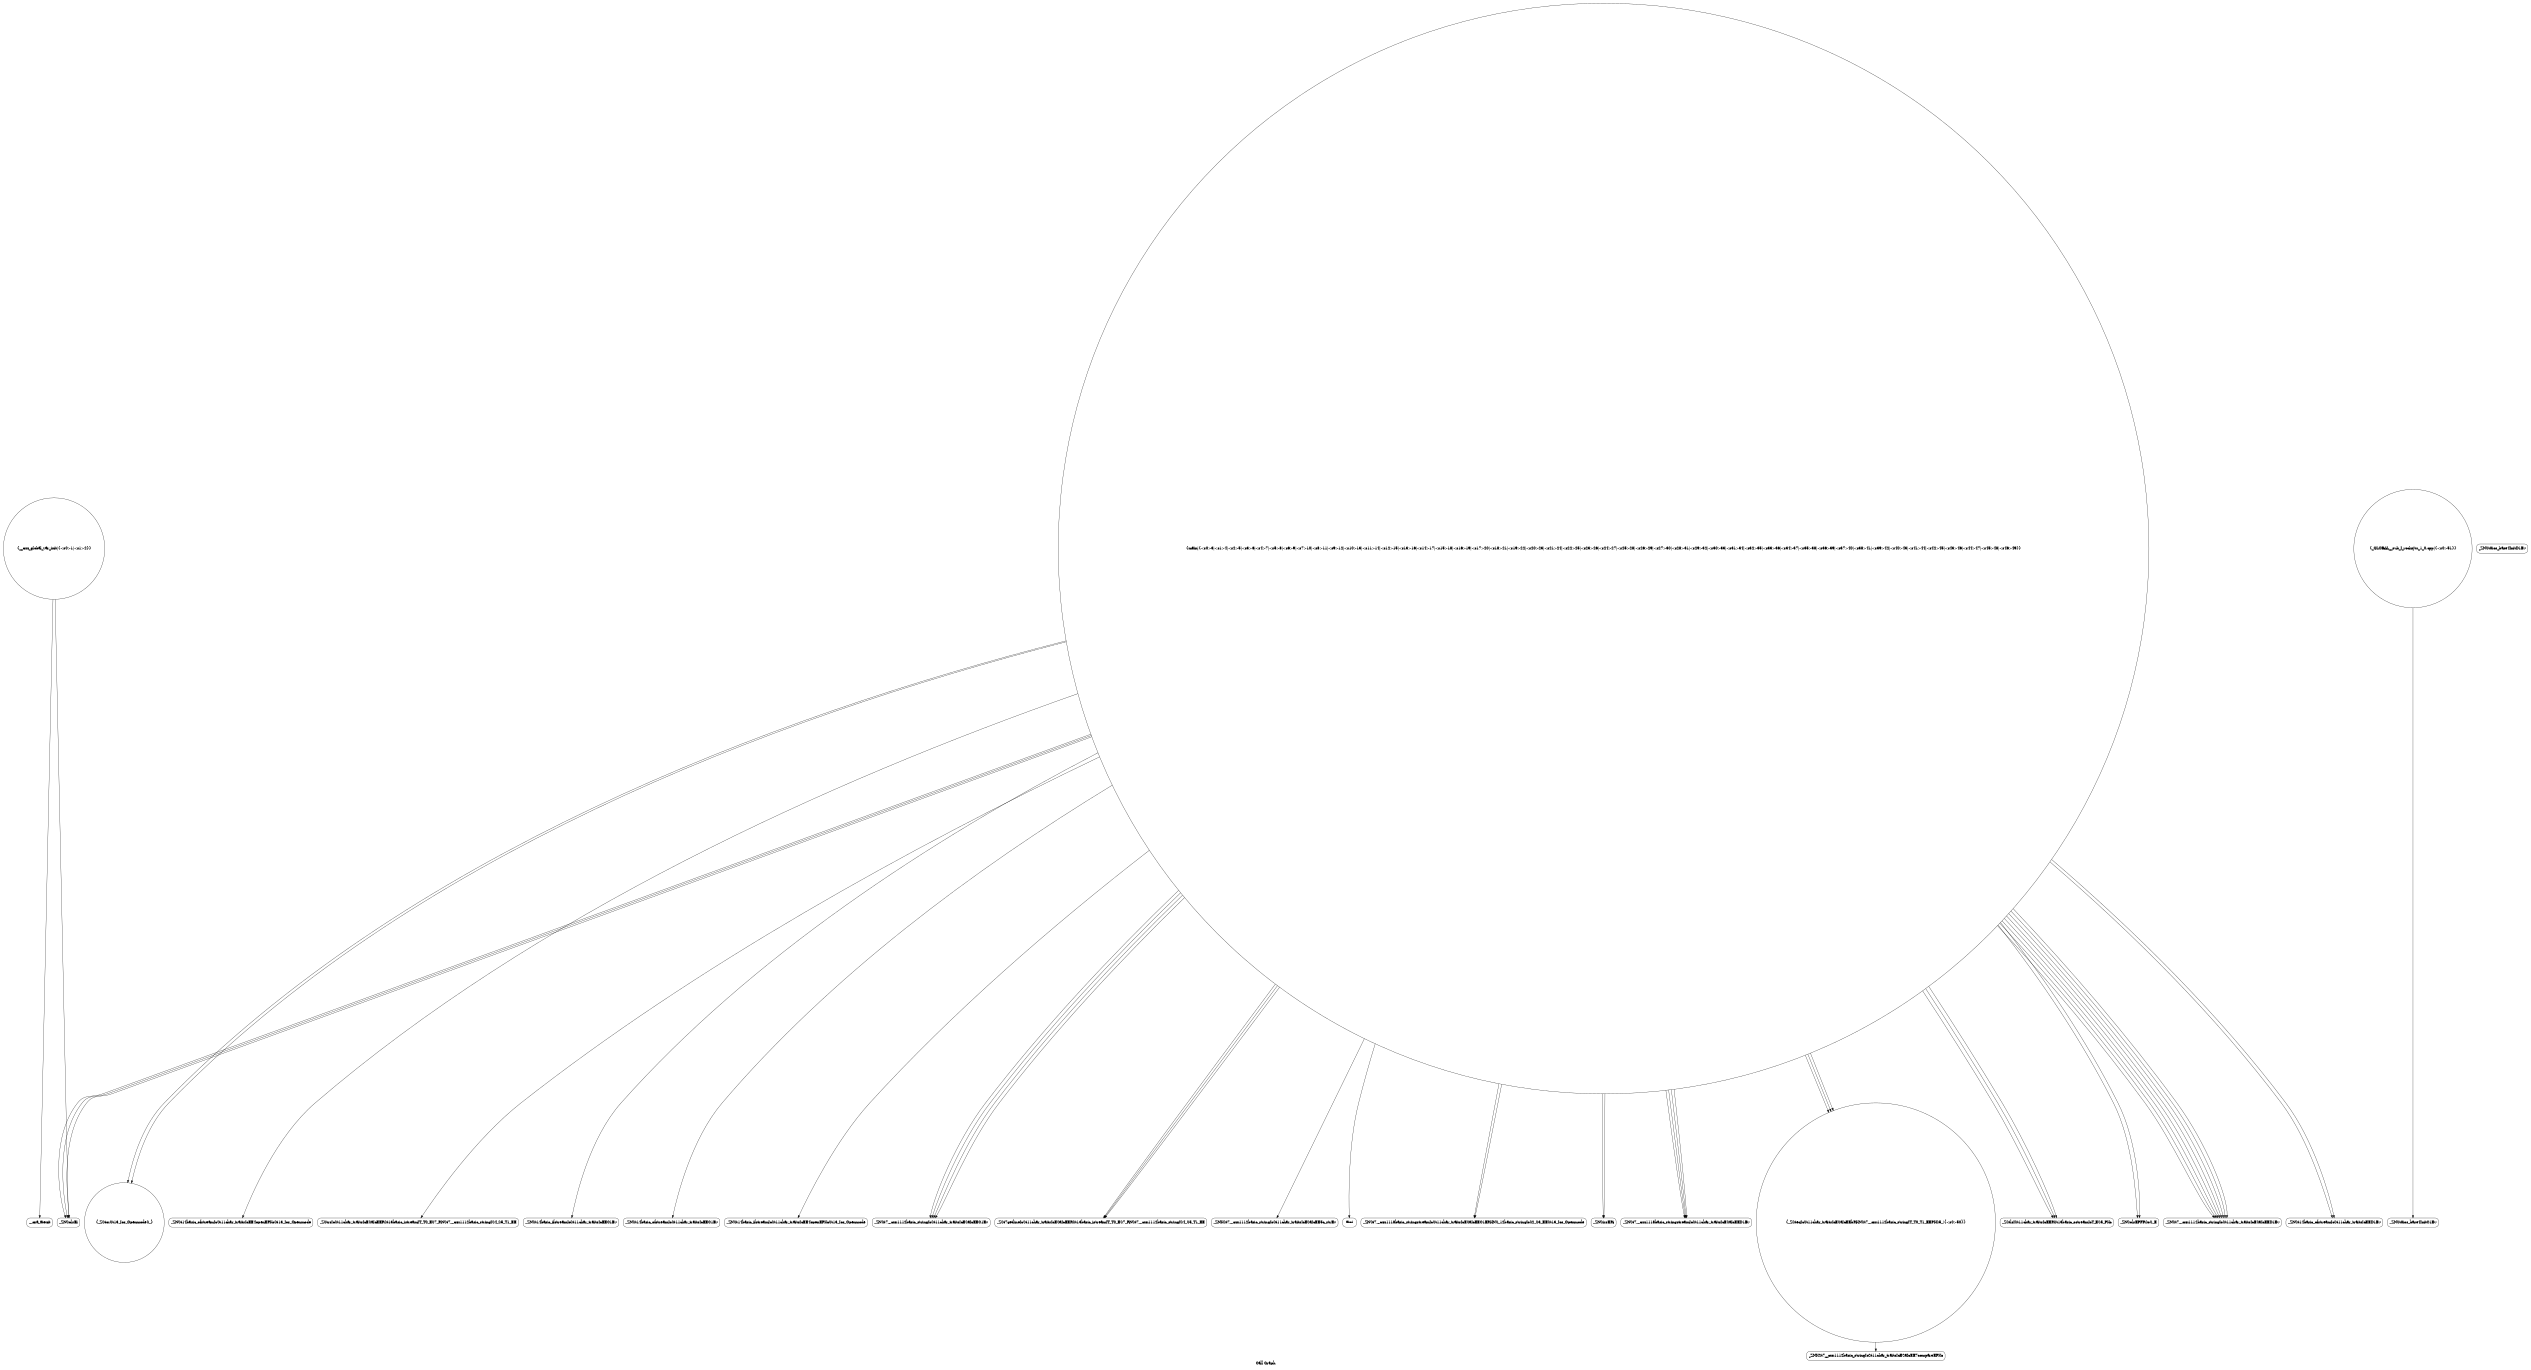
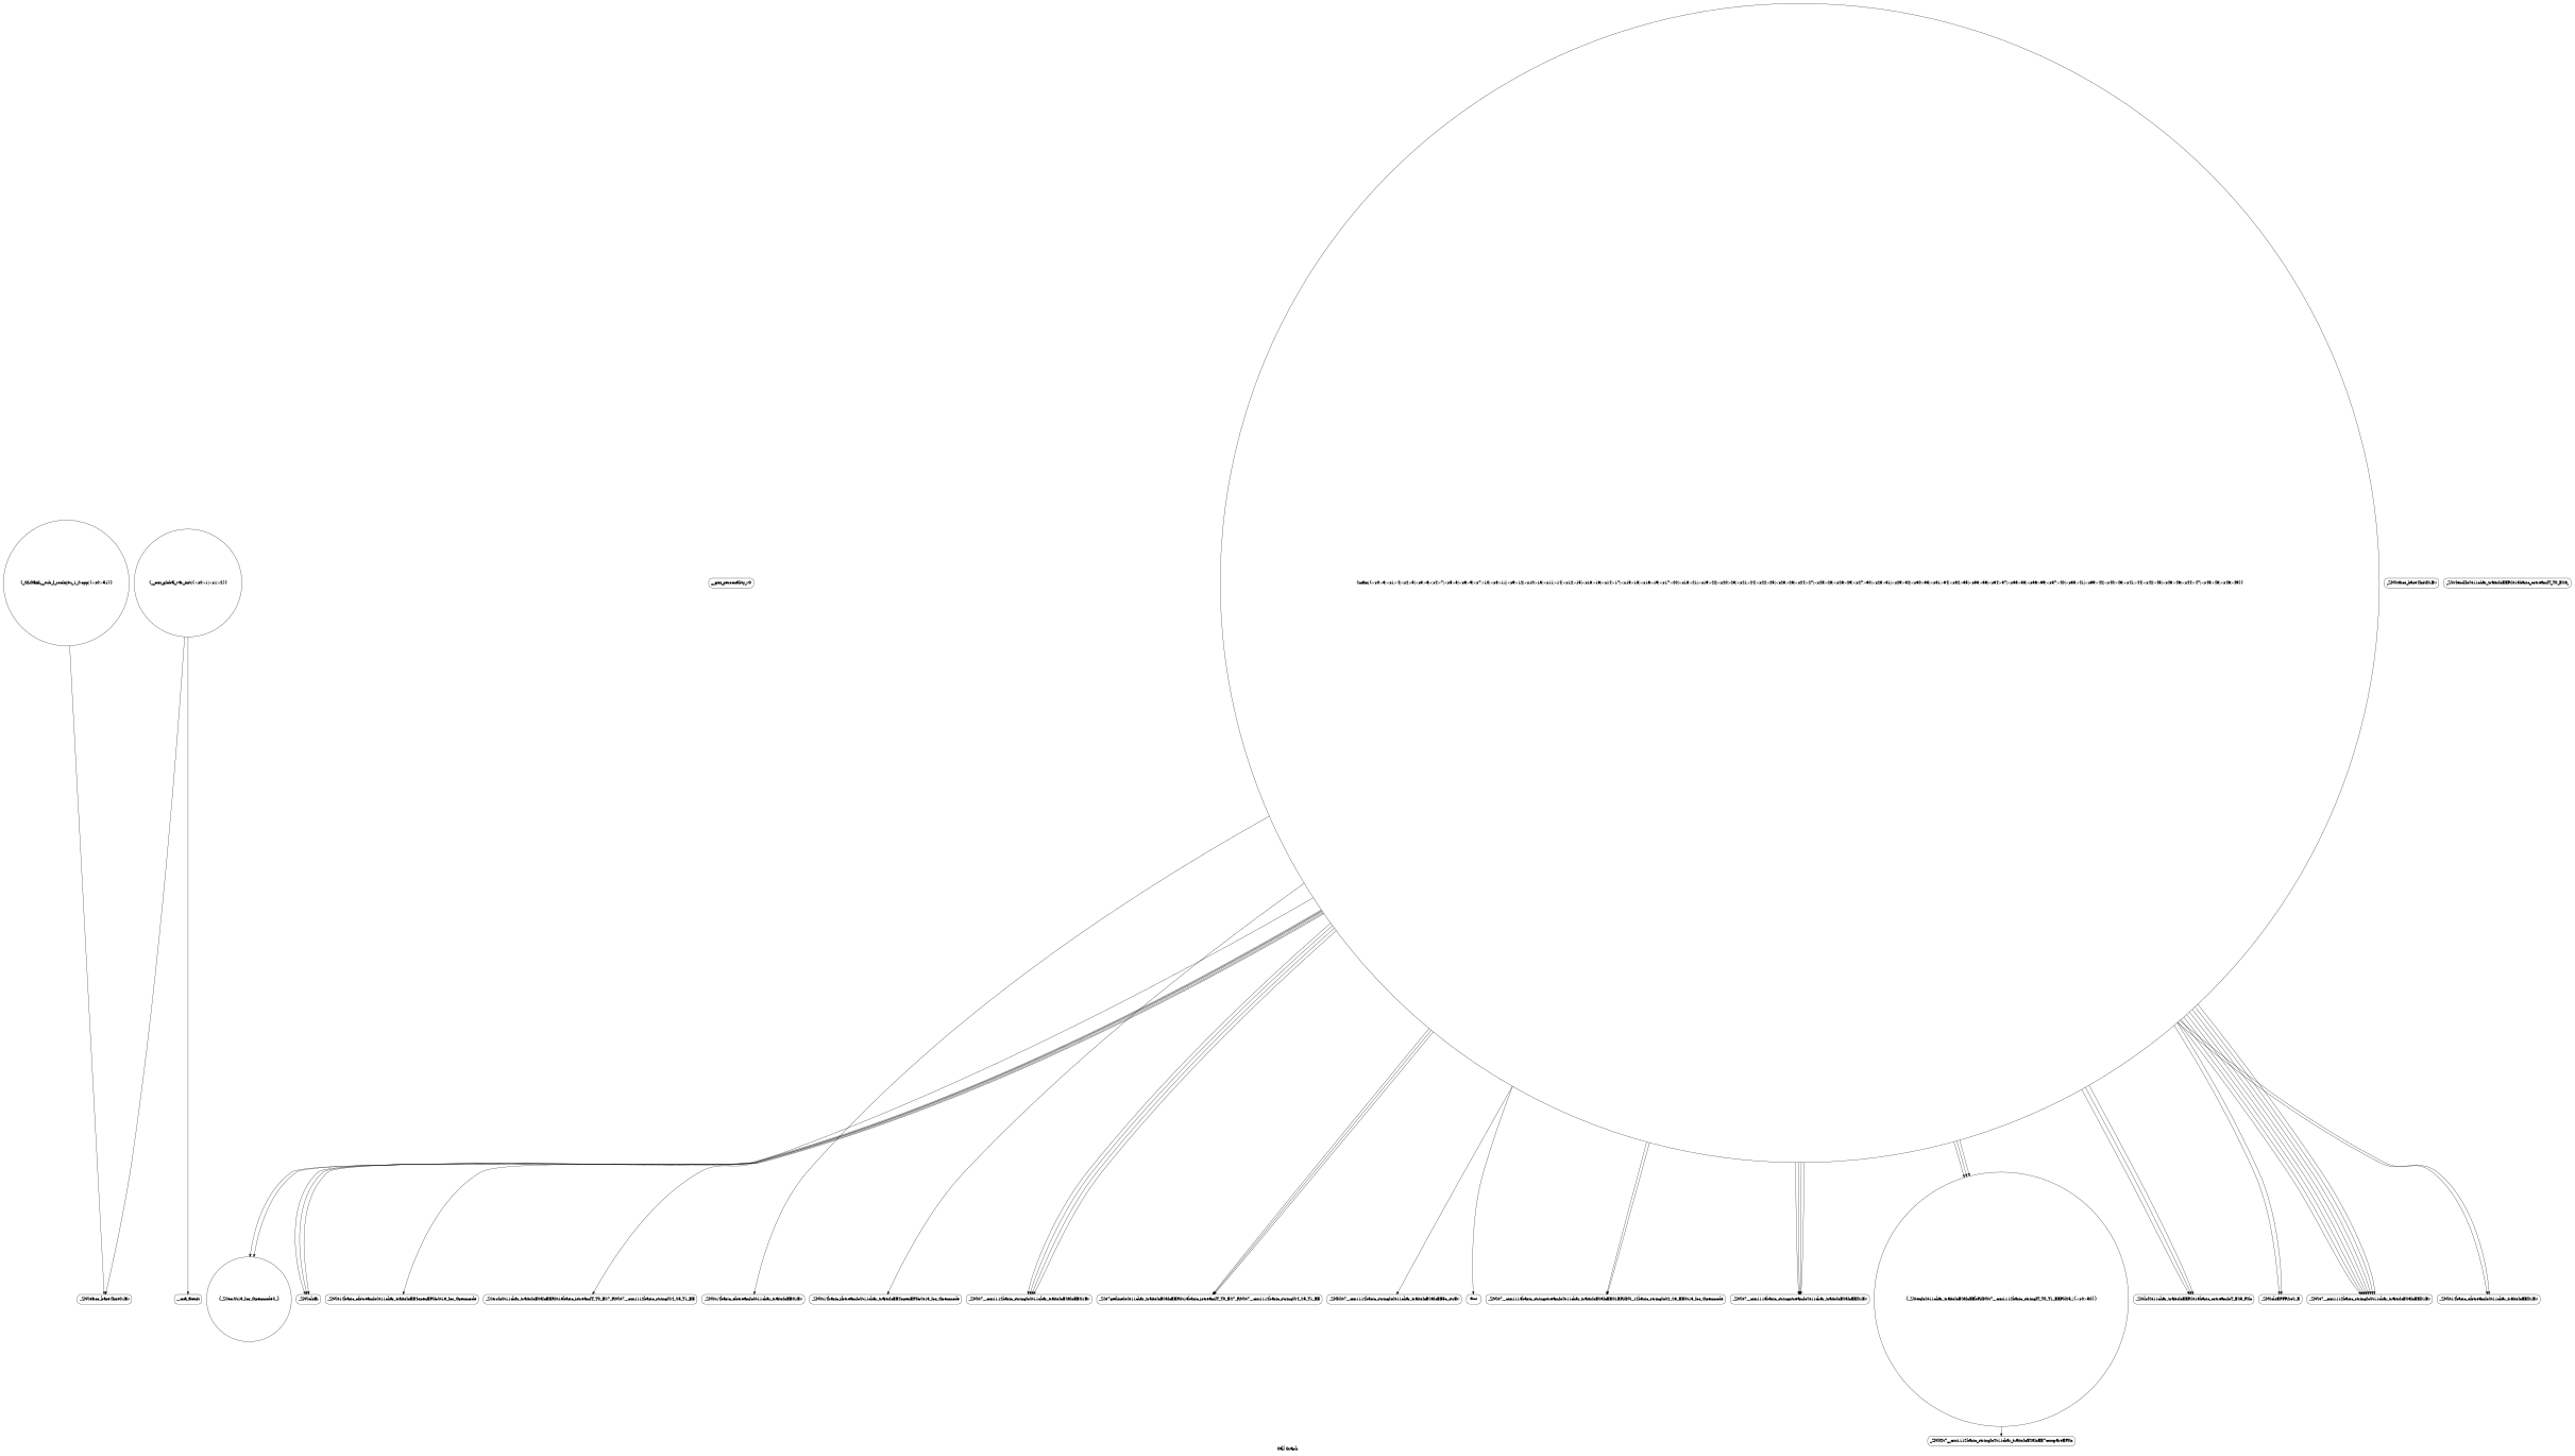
  digraph {
    label="Call Graph"
    node [shape=Mrecord]
    edge [color=black tailport=s0]
    n1 [label="{__cxx_global_var_init|{<s0>1|<s1>2}}" shape=circle]
    n2 [label="{_ZNSt8ios_base4InitC1Ev}"]
    n3 [label="{__cxa_atexit}"]
+   n4 [label="{__gxx_personality_v0}"]
    n5 [label="{_ZStorSt13_Ios_OpenmodeS_}" shape=circle]
    n6 [label="{_ZNSolsEi}"]
    n7 [label="{_ZNSt8ios_base4InitD1Ev}"]
    n8 [label="{_GLOBAL__sub_I_rocksjtu_1_0.cpp|{<s0>51}}" shape=circle]
    n9 [label="{_ZNSt14basic_ofstreamIcSt11char_traitsIcEE4openEPKcSt13_Ios_Openmode}"]
    n10 [label="{_ZStrsIcSt11char_traitsIcESaIcEERSt13basic_istreamIT_T0_ES7_RNSt7__cxx1112basic_stringIS4_S5_T1_EE}"]
+   n11 [label="{_ZSt4endlIcSt11char_traitsIcEERSt13basic_ostreamIT_T0_ES6_}"]
    n12 [label="{main|{<s0>3|<s1>4|<s2>5|<s3>6|<s4>7|<s5>8|<s6>9|<s7>10|<s8>11|<s9>12|<s10>13|<s11>14|<s12>15|<s13>16|<s14>17|<s15>18|<s16>19|<s17>20|<s18>21|<s19>22|<s20>23|<s21>24|<s22>25|<s23>26|<s24>27|<s25>28|<s26>29|<s27>30|<s28>31|<s29>32|<s30>33|<s31>34|<s32>35|<s33>36|<s34>37|<s35>38|<s36>39|<s37>40|<s38>41|<s39>42|<s40>43|<s41>44|<s42>45|<s43>46|<s44>47|<s45>48|<s46>49}}" shape=circle]
-   n13 [label="{_ZNSt14basic_ifstreamIcSt11char_traitsIcEEC1Ev}"]
    n14 [label="{_ZNSt14basic_ofstreamIcSt11char_traitsIcEEC1Ev}"]
    n15 [label="{_ZNSt14basic_ifstreamIcSt11char_traitsIcEE4openEPKcSt13_Ios_Openmode}"]
    n16 [label="{_ZNSt7__cxx1112basic_stringIcSt11char_traitsIcESaIcEEC1Ev}"]
    n17 [label="{_ZSt7getlineIcSt11char_traitsIcESaIcEERSt13basic_istreamIT_T0_ES7_RNSt7__cxx1112basic_stringIS4_S5_T1_EE}"]
    n18 [label="{_ZNKSt7__cxx1112basic_stringIcSt11char_traitsIcESaIcEE5c_strEv}"]
    n19 [label="{atoi}"]
    n20 [label="{_ZNSt7__cxx1118basic_stringstreamIcSt11char_traitsIcESaIcEEC1ERKNS_12basic_stringIcS2_S3_EESt13_Ios_Openmode}"]
-   n21 [label="{_ZNSirsERi}"]
    n22 [label="{_ZNSt7__cxx1118basic_stringstreamIcSt11char_traitsIcESaIcEED1Ev}"]
    n23 [label="{_ZSteqIcSt11char_traitsIcESaIcEEbRKNSt7__cxx1112basic_stringIT_T0_T1_EEPKS5_|{<s0>50}}" shape=circle]
    n24 [label="{_ZStlsISt11char_traitsIcEERSt13basic_ostreamIcT_ES5_PKc}"]
    n25 [label="{_ZNSolsEPFRSoS_E}"]
    n26 [label="{_ZNSt7__cxx1112basic_stringIcSt11char_traitsIcESaIcEED1Ev}"]
    n27 [label="{_ZNSt14basic_ofstreamIcSt11char_traitsIcEED1Ev}"]
    n28 [label="{_ZNKSt7__cxx1112basic_stringIcSt11char_traitsIcESaIcEE7compareEPKc}"]
-   n1 -> n6
+   n1 -> n2
    n1 -> n3 [tailport=s1]
    n8 -> n2
    n12 -> n5 [tailport=s12]
    n12 -> n5 [tailport=s17]
    n12 -> n6 [tailport=s26]
    n12 -> n6 [tailport=s29]
    n12 -> n6 [tailport=s31]
    n12 -> n9 [tailport=s3]
    n12 -> n10 [tailport=s15]
-   n12 -> n13
    n12 -> n14 [tailport=s1]
    n12 -> n15 [tailport=s2]
    n12 -> n16 [tailport=s4]
    n12 -> n16 [tailport=s8]
    n12 -> n16 [tailport=s9]
    n12 -> n16 [tailport=s10]
    n12 -> n17 [tailport=s5]
    n12 -> n17 [tailport=s11]
    n12 -> n17 [tailport=s16]
    n12 -> n18 [tailport=s6]
    n12 -> n19 [tailport=s7]
    n12 -> n20 [tailport=s13]
    n12 -> n20 [tailport=s18]
-   n12 -> n21 [tailport=s14]
-   n12 -> n21 [tailport=s19]
    n12 -> n22 [tailport=s20]
    n12 -> n22 [tailport=s21]
    n12 -> n22 [tailport=s33]
    n12 -> n22 [tailport=s34]
    n12 -> n23 [tailport=s22]
    n12 -> n23 [tailport=s23]
    n12 -> n23 [tailport=s24]
    n12 -> n24 [tailport=s25]
    n12 -> n24 [tailport=s27]
    n12 -> n24 [tailport=s30]
    n12 -> n25 [tailport=s28]
    n12 -> n25 [tailport=s32]
    n12 -> n26 [tailport=s35]
    n12 -> n26 [tailport=s36]
    n12 -> n26 [tailport=s37]
    n12 -> n26 [tailport=s38]
    n12 -> n26 [tailport=s41]
    n12 -> n26 [tailport=s42]
    n12 -> n26 [tailport=s43]
    n12 -> n26 [tailport=s44]
    n12 -> n27 [tailport=s39]
    n12 -> n27 [tailport=s45]
    n23 -> n28
  }
